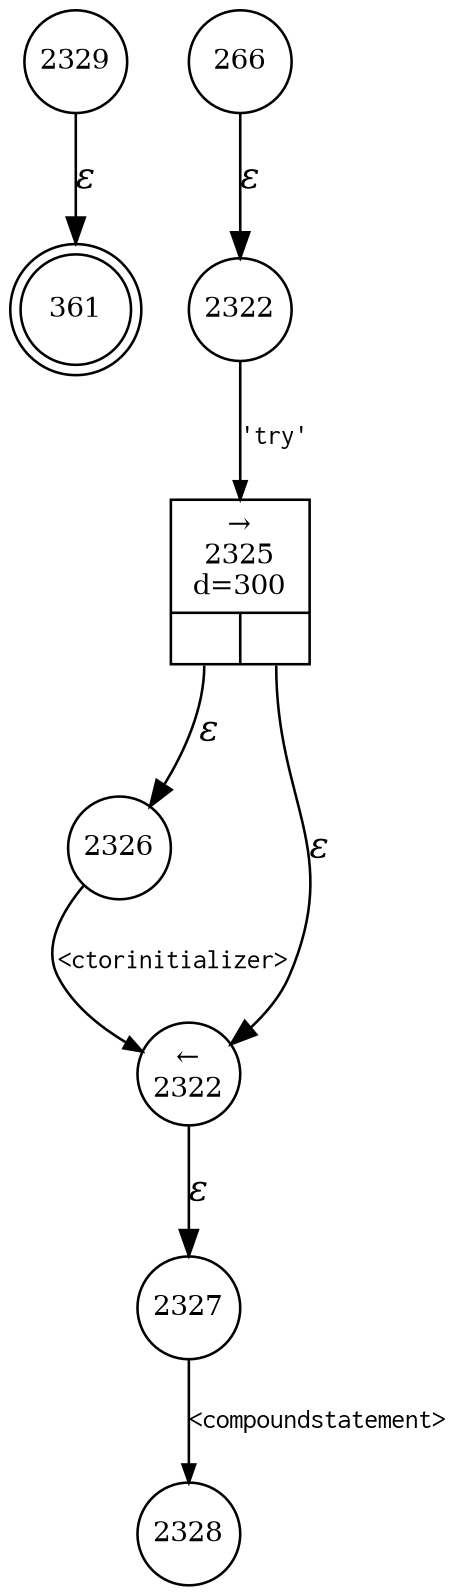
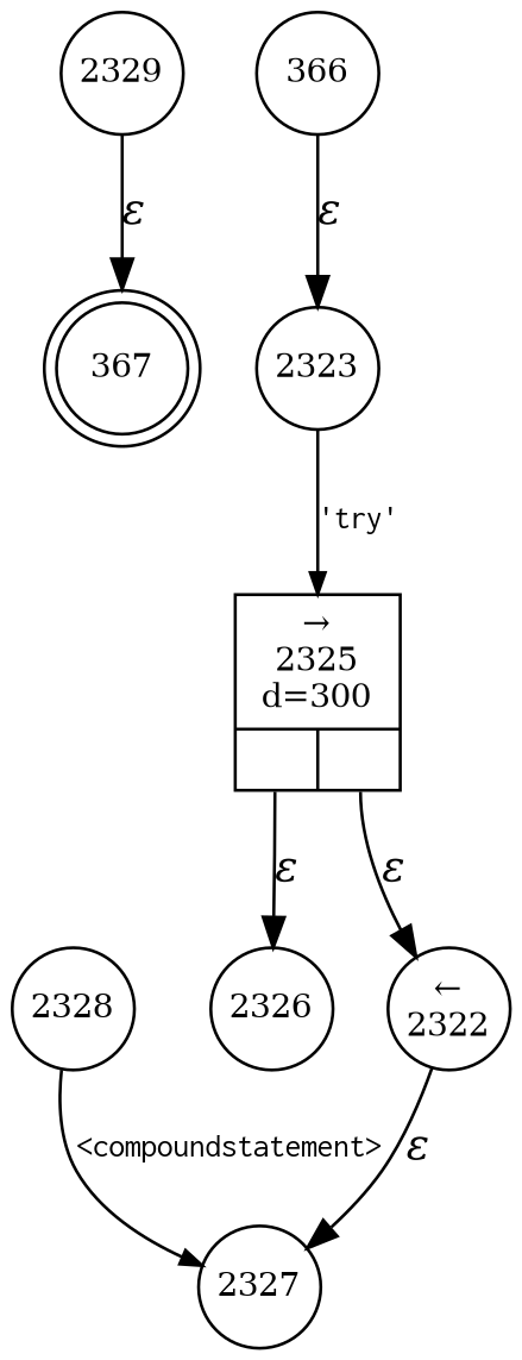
  digraph {
    rankdir=TB
    node [fixedsize=true fontsize=11 shape=circle peripheries=1]
    edge [fontname="Times-Italic"]
-   n1 [label=361 shape=doublecircle width=.6 peripheries=""]
-   n2 [label=2322 width=.55]
+   n1 [label=367 shape=doublecircle width=.6 peripheries=""]
+   n2 [label=2323 width=.55]
    n3 [fixedsize=false label="{&rarr;\n2325\nd=300|{<p0>|<p1>}}" shape=record]
    n4 [label=2326 width=.55]
    n5 [label="&larr;\n2322" width=.55]
    n6 [label=2327 width=.55]
    n7 [label=2328 width=.55]
    n8 [label=2329 width=.55]
-   n9 [label=266 width=.55]
+   n9 [label=366 width=.55]
    n2 -> n3 [arrowhead=normal arrowsize=.7 fontname=Courier fontsize=11 label="'try'"]
    n3 -> n4 [label="&epsilon;" tailport=p0]
    n3 -> n5 [label="&epsilon;" tailport=p1]
-   n4 -> n5 [arrowhead=normal arrowsize=.7 fontname=Courier fontsize=11 label="<ctorinitializer>"]
    n5 -> n6 [label="&epsilon;"]
-   n6 -> n7 [arrowhead=normal arrowsize=.7 fontname=Courier fontsize=11 label="<compoundstatement>"]
+   n7 -> n6 [arrowhead=normal arrowsize=.7 fontname=Courier fontsize=11 label="<compoundstatement>"]
    n8 -> n1 [label="&epsilon;"]
    n9 -> n2 [label="&epsilon;"]
  }
